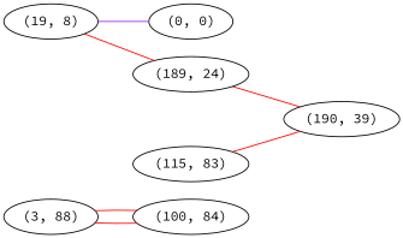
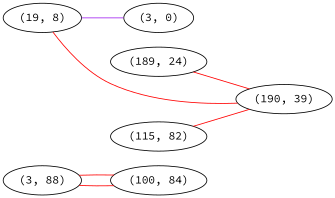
  graph {
    fontname="Source Code Pro"
    rankdir=LR
    node [fontname="Source Code Pro"]
    edge [color=red fontname="Source Code Pro" weight=1]
    "(3, 88)"
    "(100, 84)"
    n3 [label="(19, 8)"]
-   "(0, 0)"
+   "(0, 0)" [label="(3, 0)"]
    "(189, 24)"
    "(190, 39)"
-   "(115, 82)" [label="(115, 83)"]
+   "(115, 82)"
    "(3, 88)" -- "(100, 84)"
    "(3, 88)" -- "(100, 84)"
    n3 -- "(0, 0)" [color=purple weight=4]
-   n3 -- "(189, 24)"
+   n3 -- "(190, 39)"
    "(189, 24)" -- "(190, 39)"
    "(115, 82)" -- "(190, 39)"
  }
